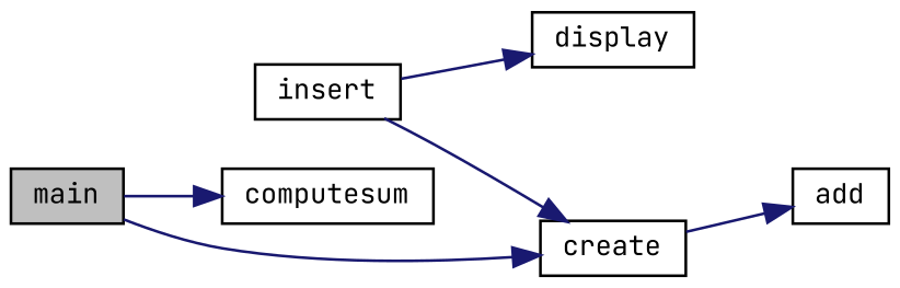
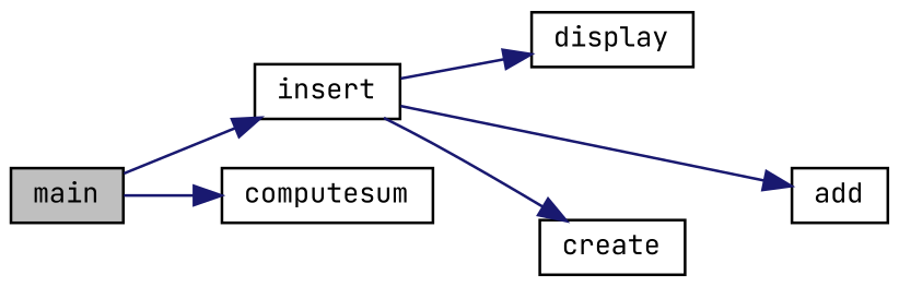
  digraph {
    fontname="JetBrains Mono"
    rankdir=LR
    node [color=black fillcolor=white fontname="JetBrains Mono" fontsize=10 shape=record style=filled]
    edge [color=midnightblue fontname="JetBrains Mono" fontsize=10 labelfontname=Helvetica labelfontsize=10 style=solid]
    n1 [fillcolor=grey75 fontcolor=black height=0.2 label=main width=0.4]
    n2 [height=0.2 label=insert width=0.4]
    n3 [height=0.2 label=computesum width=0.4]
    n4 [height=0.2 label=display width=0.4]
    n5 [height=0.2 label=create width=0.4]
    n6 [height=0.2 label=add width=0.4]
-   n1 -> n5
+   n1 -> n2
    n1 -> n3
    n2 -> n4
    n2 -> n5
-   n5 -> n6
+   n2 -> n6
  }
